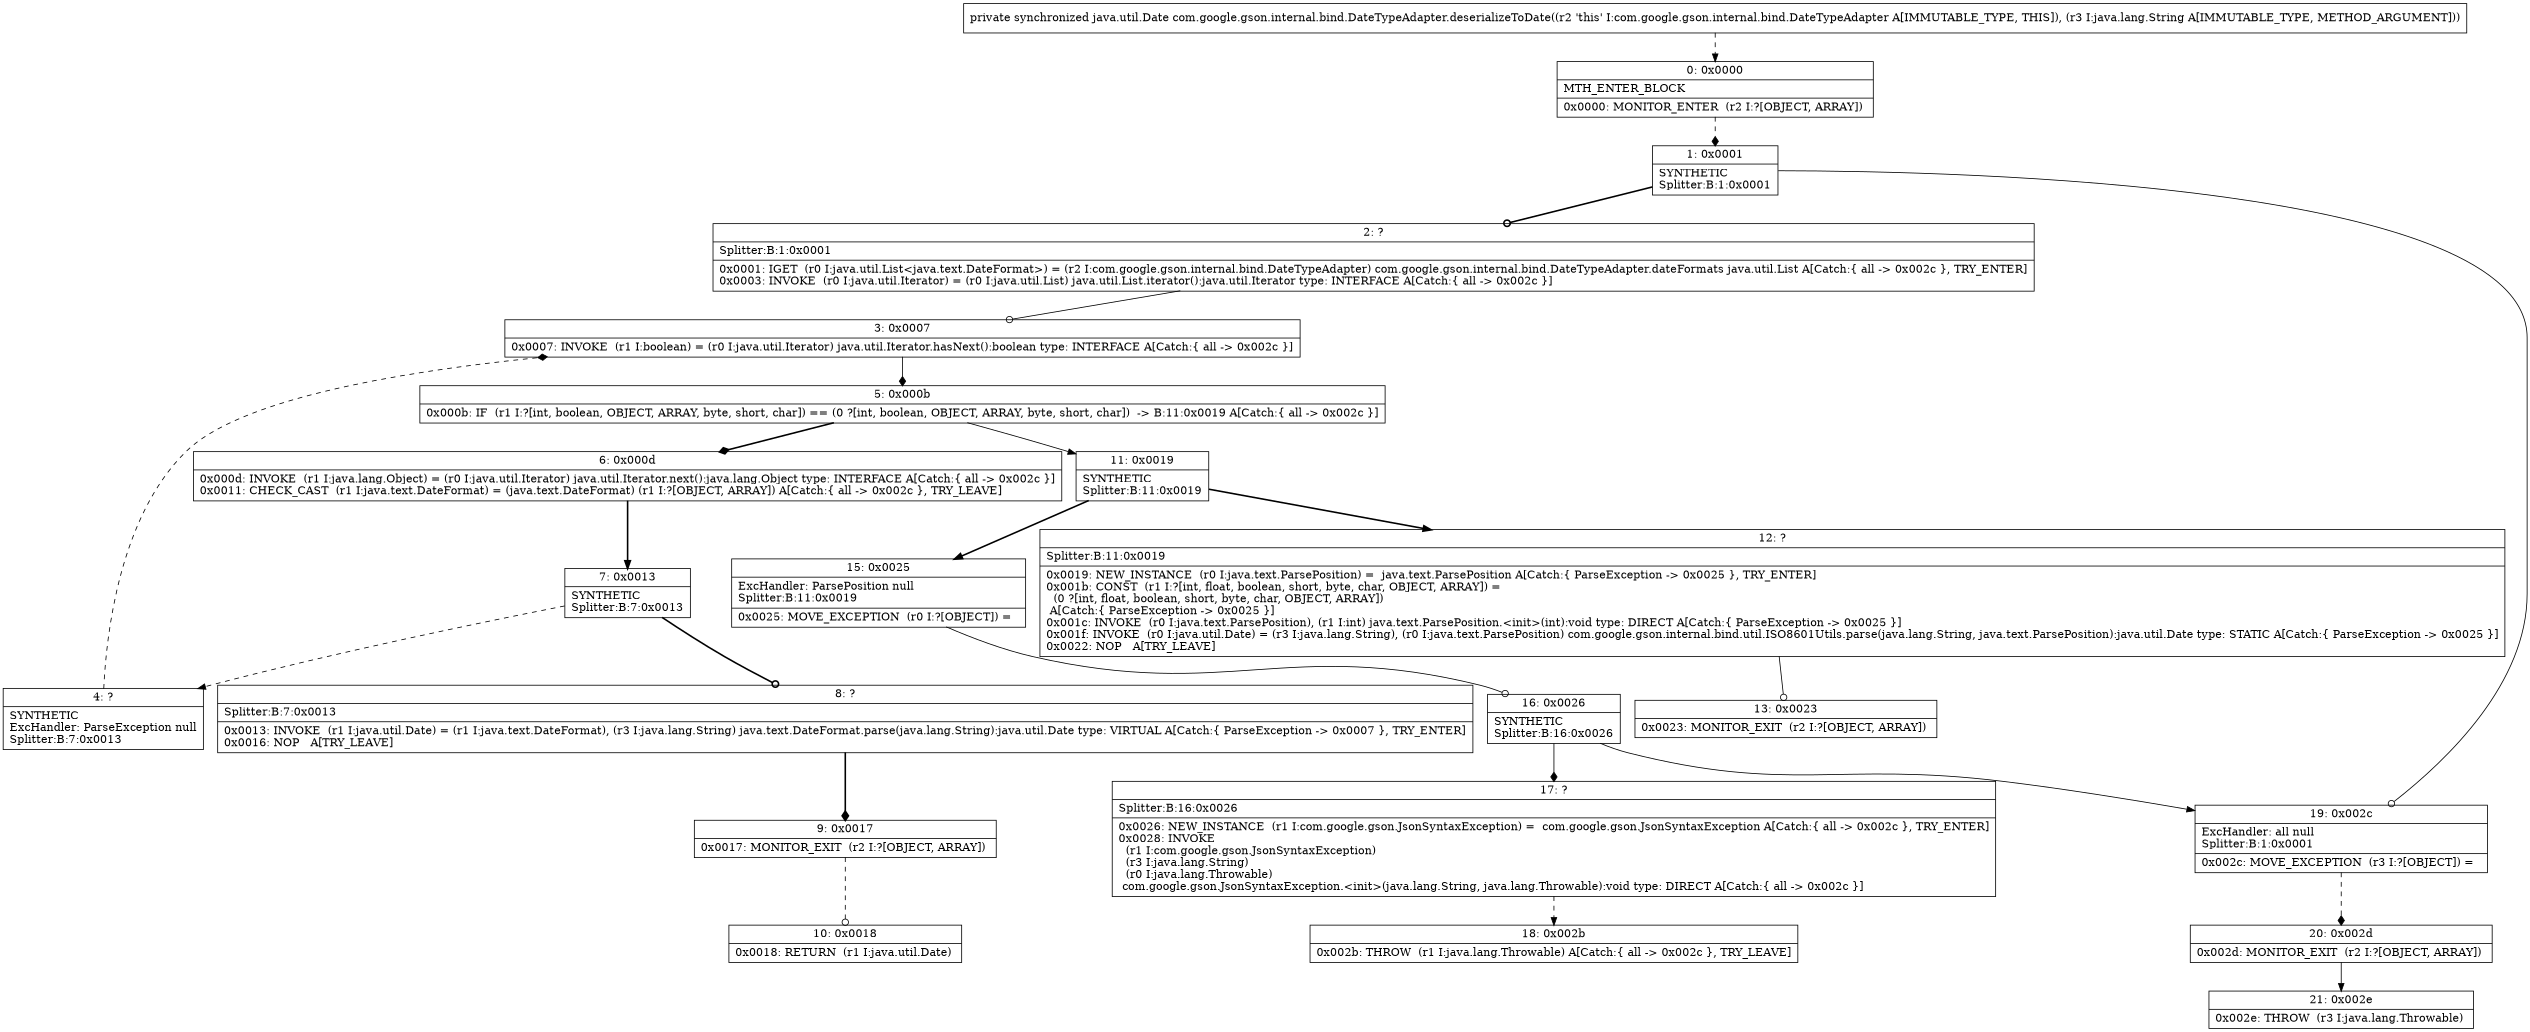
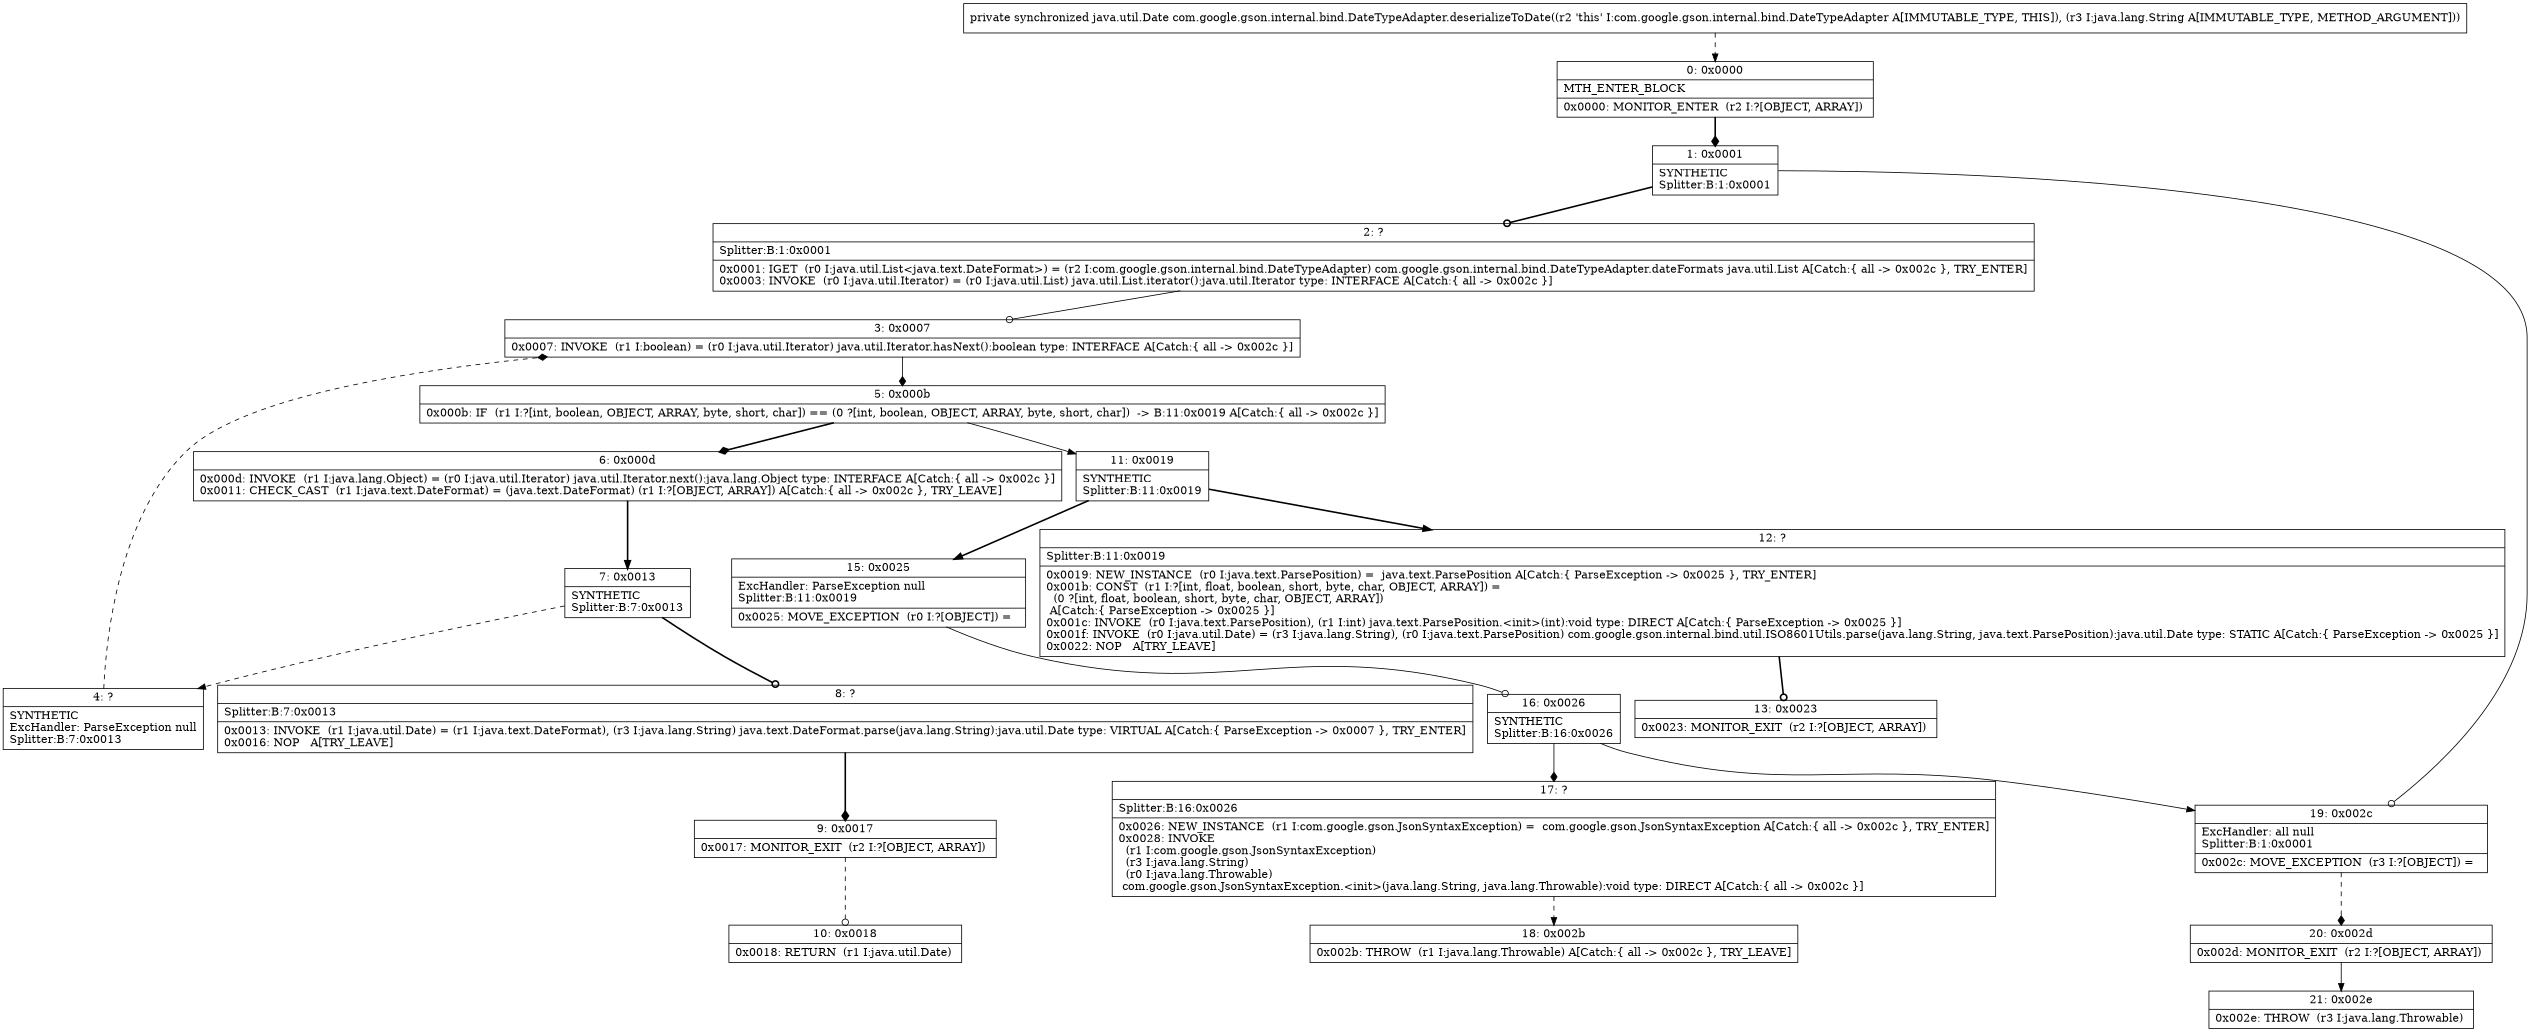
  digraph {
    node [shape=record]
    edge [arrowhead=normal style=solid]
    n1 [label="{0\:\ 0x0000|MTH_ENTER_BLOCK\l|0x0000: MONITOR_ENTER  (r2 I:?[OBJECT, ARRAY]) \l}"]
    n2 [label="{1\:\ 0x0001|SYNTHETIC\lSplitter:B:1:0x0001\l}"]
    n3 [label="{2\:\ ?|Splitter:B:1:0x0001\l|0x0001: IGET  (r0 I:java.util.List\<java.text.DateFormat\>) = (r2 I:com.google.gson.internal.bind.DateTypeAdapter) com.google.gson.internal.bind.DateTypeAdapter.dateFormats java.util.List A[Catch:\{ all \-\> 0x002c \}, TRY_ENTER]\l0x0003: INVOKE  (r0 I:java.util.Iterator) = (r0 I:java.util.List) java.util.List.iterator():java.util.Iterator type: INTERFACE A[Catch:\{ all \-\> 0x002c \}]\l}"]
    n4 [label="{19\:\ 0x002c|ExcHandler: all null\lSplitter:B:1:0x0001\l|0x002c: MOVE_EXCEPTION  (r3 I:?[OBJECT]) =  \l}"]
    n5 [label="{3\:\ 0x0007|0x0007: INVOKE  (r1 I:boolean) = (r0 I:java.util.Iterator) java.util.Iterator.hasNext():boolean type: INTERFACE A[Catch:\{ all \-\> 0x002c \}]\l}"]
    n6 [label="{20\:\ 0x002d|0x002d: MONITOR_EXIT  (r2 I:?[OBJECT, ARRAY]) \l}"]
    n7 [label="{5\:\ 0x000b|0x000b: IF  (r1 I:?[int, boolean, OBJECT, ARRAY, byte, short, char]) == (0 ?[int, boolean, OBJECT, ARRAY, byte, short, char])  \-\> B:11:0x0019 A[Catch:\{ all \-\> 0x002c \}]\l}"]
    n8 [label="{6\:\ 0x000d|0x000d: INVOKE  (r1 I:java.lang.Object) = (r0 I:java.util.Iterator) java.util.Iterator.next():java.lang.Object type: INTERFACE A[Catch:\{ all \-\> 0x002c \}]\l0x0011: CHECK_CAST  (r1 I:java.text.DateFormat) = (java.text.DateFormat) (r1 I:?[OBJECT, ARRAY]) A[Catch:\{ all \-\> 0x002c \}, TRY_LEAVE]\l}"]
    n9 [label="{11\:\ 0x0019|SYNTHETIC\lSplitter:B:11:0x0019\l}"]
    n10 [label="{4\:\ ?|SYNTHETIC\lExcHandler: ParseException null\lSplitter:B:7:0x0013\l}"]
    n11 [label="{7\:\ 0x0013|SYNTHETIC\lSplitter:B:7:0x0013\l}"]
    n12 [label="{12\:\ ?|Splitter:B:11:0x0019\l|0x0019: NEW_INSTANCE  (r0 I:java.text.ParsePosition) =  java.text.ParsePosition A[Catch:\{ ParseException \-\> 0x0025 \}, TRY_ENTER]\l0x001b: CONST  (r1 I:?[int, float, boolean, short, byte, char, OBJECT, ARRAY]) = \l  (0 ?[int, float, boolean, short, byte, char, OBJECT, ARRAY])\l A[Catch:\{ ParseException \-\> 0x0025 \}]\l0x001c: INVOKE  (r0 I:java.text.ParsePosition), (r1 I:int) java.text.ParsePosition.\<init\>(int):void type: DIRECT A[Catch:\{ ParseException \-\> 0x0025 \}]\l0x001f: INVOKE  (r0 I:java.util.Date) = (r3 I:java.lang.String), (r0 I:java.text.ParsePosition) com.google.gson.internal.bind.util.ISO8601Utils.parse(java.lang.String, java.text.ParsePosition):java.util.Date type: STATIC A[Catch:\{ ParseException \-\> 0x0025 \}]\l0x0022: NOP   A[TRY_LEAVE]\l}"]
-   n13 [label="{15\:\ 0x0025|ExcHandler: ParsePosition null\lSplitter:B:11:0x0019\l|0x0025: MOVE_EXCEPTION  (r0 I:?[OBJECT]) =  \l}"]
+   n13 [label="{15\:\ 0x0025|ExcHandler: ParseException null\lSplitter:B:11:0x0019\l|0x0025: MOVE_EXCEPTION  (r0 I:?[OBJECT]) =  \l}"]
    n14 [label="{8\:\ ?|Splitter:B:7:0x0013\l|0x0013: INVOKE  (r1 I:java.util.Date) = (r1 I:java.text.DateFormat), (r3 I:java.lang.String) java.text.DateFormat.parse(java.lang.String):java.util.Date type: VIRTUAL A[Catch:\{ ParseException \-\> 0x0007 \}, TRY_ENTER]\l0x0016: NOP   A[TRY_LEAVE]\l}"]
    n15 [label="{9\:\ 0x0017|0x0017: MONITOR_EXIT  (r2 I:?[OBJECT, ARRAY]) \l}"]
    n16 [label="{10\:\ 0x0018|0x0018: RETURN  (r1 I:java.util.Date) \l}"]
    n17 [label="{13\:\ 0x0023|0x0023: MONITOR_EXIT  (r2 I:?[OBJECT, ARRAY]) \l}"]
    n18 [label="{16\:\ 0x0026|SYNTHETIC\lSplitter:B:16:0x0026\l}"]
    n19 [label="{17\:\ ?|Splitter:B:16:0x0026\l|0x0026: NEW_INSTANCE  (r1 I:com.google.gson.JsonSyntaxException) =  com.google.gson.JsonSyntaxException A[Catch:\{ all \-\> 0x002c \}, TRY_ENTER]\l0x0028: INVOKE  \l  (r1 I:com.google.gson.JsonSyntaxException)\l  (r3 I:java.lang.String)\l  (r0 I:java.lang.Throwable)\l com.google.gson.JsonSyntaxException.\<init\>(java.lang.String, java.lang.Throwable):void type: DIRECT A[Catch:\{ all \-\> 0x002c \}]\l}"]
    n20 [label="{18\:\ 0x002b|0x002b: THROW  (r1 I:java.lang.Throwable) A[Catch:\{ all \-\> 0x002c \}, TRY_LEAVE]\l}"]
    n21 [label="{21\:\ 0x002e|0x002e: THROW  (r3 I:java.lang.Throwable) \l}"]
    n22 [label="{private synchronized java.util.Date com.google.gson.internal.bind.DateTypeAdapter.deserializeToDate((r2 'this' I:com.google.gson.internal.bind.DateTypeAdapter A[IMMUTABLE_TYPE, THIS]), (r3 I:java.lang.String A[IMMUTABLE_TYPE, METHOD_ARGUMENT])) }"]
-   n1 -> n2 [arrowhead=diamond style=dashed]
+   n1 -> n2 [arrowhead=diamond style=bold]
    n2 -> n3 [arrowhead=odot style=bold]
    n2 -> n4 [arrowhead=odot]
    n3 -> n5 [arrowhead=odot]
    n4 -> n6 [arrowhead=diamond style=dashed]
    n5 -> n7 [arrowhead=diamond]
    n6 -> n21
    n7 -> n8 [arrowhead=diamond style=bold]
    n7 -> n9
    n8 -> n11 [style=bold]
    n9 -> n12 [style=bold]
    n9 -> n13 [style=bold]
    n10 -> n5 [arrowhead=diamond style=dashed]
    n11 -> n10 [style=dashed]
    n11 -> n14 [arrowhead=odot style=bold]
-   n12 -> n17 [arrowhead=odot]
+   n12 -> n17 [arrowhead=odot style=bold]
    n13 -> n18 [arrowhead=odot]
    n14 -> n15 [arrowhead=diamond style=bold]
    n15 -> n16 [arrowhead=odot style=dashed]
    n18 -> n4
    n18 -> n19 [arrowhead=diamond]
    n19 -> n20 [style=dashed]
    n22 -> n1 [style=dashed]
  }
